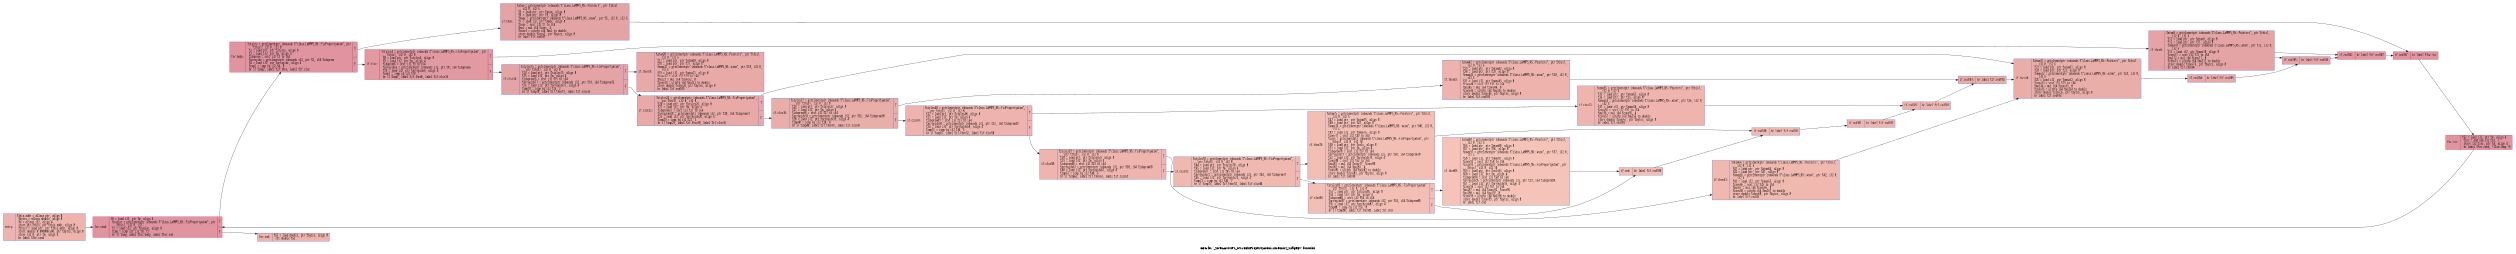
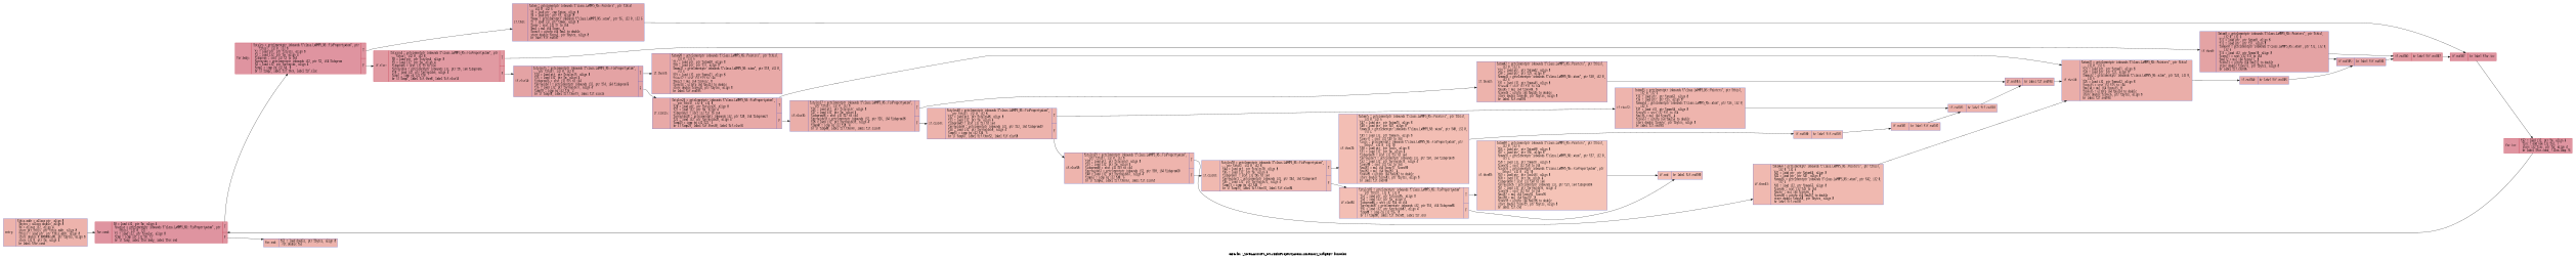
  digraph {
    label="CFG for '_ZN9LAMMPS_NS15FixPropertyAtom12memory_usageEv' function"
    rankdir=LR
    node [color="#3d50c3ff" fillcolor="#d6524470" fontname=Courier shape=record style=filled]
    n1 [label="{entry:\l|  %this.addr = alloca ptr, align 8\l  %bytes = alloca double, align 8\l  %m = alloca i32, align 4\l  store ptr %this, ptr %this.addr, align 8\l  %this1 = load ptr, ptr %this.addr, align 8\l  store double 0.000000e+00, ptr %bytes, align 8\l  store i32 0, ptr %m, align 4\l  br label %for.cond\l}"]
    n2 [color="#b70d28ff" fillcolor="#b70d2870" label="{for.cond:\l|  %0 = load i32, ptr %m, align 4\l  %nvalue = getelementptr inbounds %\"class.LAMMPS_NS::FixPropertyAtom\", ptr\l... %this1, i32 0, i32 1\l  %1 = load i32, ptr %nvalue, align 8\l  %cmp = icmp slt i32 %0, %1\l  br i1 %cmp, label %for.body, label %for.end\l|{<s0>T|<s1>F}}"]
    n3 [color="#b70d28ff" fillcolor="#b70d2870" label="{for.body:\l|  %styles = getelementptr inbounds %\"class.LAMMPS_NS::FixPropertyAtom\", ptr\l... %this1, i32 0, i32 8\l  %2 = load ptr, ptr %styles, align 8\l  %3 = load i32, ptr %m, align 4\l  %idxprom = sext i32 %3 to i64\l  %arrayidx = getelementptr inbounds i32, ptr %2, i64 %idxprom\l  %4 = load i32, ptr %arrayidx, align 4\l  %cmp2 = icmp eq i32 %4, 0\l  br i1 %cmp2, label %if.then, label %if.else\l|{<s0>T|<s1>F}}"]
    n4 [label="{for.end:\l|  %63 = load double, ptr %bytes, align 8\l  ret double %63\l}"]
-   n5 [fillcolor="#c32e3170" label="{if.then:\l|  %atom = getelementptr inbounds %\"class.LAMMPS_NS::Pointers\", ptr %this1,\l... i32 0, i32 6\l  %5 = load ptr, ptr %atom, align 8\l  %6 = load ptr, ptr %5, align 8\l  %nmax = getelementptr inbounds %\"class.LAMMPS_NS::Atom\", ptr %6, i32 0, i32 6\l  %7 = load i32, ptr %nmax, align 8\l  %conv = sext i32 %7 to i64\l  %mul = mul i64 %conv, 4\l  %conv3 = uitofp i64 %mul to double\l  store double %conv3, ptr %bytes, align 8\l  br label %if.end107\l}"]
+   n5 [fillcolor="#c32e3170" label="{if.then:\l|  %atom = getelementptr inbounds %\"class.LAMMPS_NS::Pointers\", ptr %this1,\l... i32 0, i32 6\l  %5 = load ptr, cmp %atom, align 8\l  %6 = load ptr, ptr %5, align 8\l  %nmax = getelementptr inbounds %\"class.LAMMPS_NS::Atom\", ptr %6, i32 0, i32 6\l  %7 = load i32, ptr %nmax, align 8\l  %conv = sext i32 %7 to i64\l  %mul = mul i64 %conv, 4\l  %conv3 = uitofp i64 %mul to double\l  store double %conv3, ptr %bytes, align 8\l  br label %if.end107\l}"]
    n6 [color="#b70d28ff" fillcolor="#bb1b2c70" label="{if.else:\l|  %styles4 = getelementptr inbounds %\"class.LAMMPS_NS::FixPropertyAtom\", ptr\l... %this1, i32 0, i32 8\l  %8 = load ptr, ptr %styles4, align 8\l  %9 = load i32, ptr %m, align 4\l  %idxprom5 = sext i32 %9 to i64\l  %arrayidx6 = getelementptr inbounds i32, ptr %8, i64 %idxprom5\l  %10 = load i32, ptr %arrayidx6, align 4\l  %cmp7 = icmp eq i32 %10, 1\l  br i1 %cmp7, label %if.then8, label %if.else14\l|{<s0>T|<s1>F}}"]
    n7 [color="#b70d28ff" fillcolor="#b70d2870" label="{if.end107:\l|  br label %for.inc\l}"]
    n8 [fillcolor="#c32e3170" label="{if.then8:\l|  %atom9 = getelementptr inbounds %\"class.LAMMPS_NS::Pointers\", ptr %this1,\l... i32 0, i32 6\l  %11 = load ptr, ptr %atom9, align 8\l  %12 = load ptr, ptr %11, align 8\l  %nmax10 = getelementptr inbounds %\"class.LAMMPS_NS::Atom\", ptr %12, i32 0,\l... i32 6\l  %13 = load i32, ptr %nmax10, align 8\l  %conv11 = sext i32 %13 to i64\l  %mul12 = mul i64 %conv11, 8\l  %conv13 = uitofp i64 %mul12 to double\l  store double %conv13, ptr %bytes, align 8\l  br label %if.end106\l}"]
    n9 [fillcolor="#c32e3170" label="{if.else14:\l|  %styles15 = getelementptr inbounds %\"class.LAMMPS_NS::FixPropertyAtom\",\l... ptr %this1, i32 0, i32 8\l  %14 = load ptr, ptr %styles15, align 8\l  %15 = load i32, ptr %m, align 4\l  %idxprom16 = sext i32 %15 to i64\l  %arrayidx17 = getelementptr inbounds i32, ptr %14, i64 %idxprom16\l  %16 = load i32, ptr %arrayidx17, align 4\l  %cmp18 = icmp eq i32 %16, 2\l  br i1 %cmp18, label %if.then19, label %if.else25\l|{<s0>T|<s1>F}}"]
    n10 [color="#b70d28ff" fillcolor="#b70d2870" label="{for.inc:\l|  %62 = load i32, ptr %m, align 4\l  %inc = add nsw i32 %62, 1\l  store i32 %inc, ptr %m, align 4\l  br label %for.cond, !llvm.loop !6\l}"]
    n11 [color="#b70d28ff" fillcolor="#bb1b2c70" label="{if.end106:\l|  br label %if.end107\l}"]
    n12 [fillcolor="#c32e3170" label="{if.end105:\l|  br label %if.end106\l}"]
    n13 [fillcolor="#ca3b3770" label="{if.then19:\l|  %atom20 = getelementptr inbounds %\"class.LAMMPS_NS::Pointers\", ptr %this1,\l... i32 0, i32 6\l  %17 = load ptr, ptr %atom20, align 8\l  %18 = load ptr, ptr %17, align 8\l  %nmax21 = getelementptr inbounds %\"class.LAMMPS_NS::Atom\", ptr %18, i32 0,\l... i32 6\l  %19 = load i32, ptr %nmax21, align 8\l  %conv22 = sext i32 %19 to i64\l  %mul23 = mul i64 %conv22, 8\l  %conv24 = uitofp i64 %mul23 to double\l  store double %conv24, ptr %bytes, align 8\l  br label %if.end105\l}"]
    n14 [fillcolor="#ca3b3770" label="{if.else25:\l|  %styles26 = getelementptr inbounds %\"class.LAMMPS_NS::FixPropertyAtom\",\l... ptr %this1, i32 0, i32 8\l  %20 = load ptr, ptr %styles26, align 8\l  %21 = load i32, ptr %m, align 4\l  %idxprom27 = sext i32 %21 to i64\l  %arrayidx28 = getelementptr inbounds i32, ptr %20, i64 %idxprom27\l  %22 = load i32, ptr %arrayidx28, align 4\l  %cmp29 = icmp eq i32 %22, 3\l  br i1 %cmp29, label %if.then30, label %if.else36\l|{<s0>T|<s1>F}}"]
    n15 [fillcolor="#d0473d70" label="{if.then30:\l|  %atom31 = getelementptr inbounds %\"class.LAMMPS_NS::Pointers\", ptr %this1,\l... i32 0, i32 6\l  %23 = load ptr, ptr %atom31, align 8\l  %24 = load ptr, ptr %23, align 8\l  %nmax32 = getelementptr inbounds %\"class.LAMMPS_NS::Atom\", ptr %24, i32 0,\l... i32 6\l  %25 = load i32, ptr %nmax32, align 8\l  %conv33 = sext i32 %25 to i64\l  %mul34 = mul i64 %conv33, 8\l  %conv35 = uitofp i64 %mul34 to double\l  store double %conv35, ptr %bytes, align 8\l  br label %if.end104\l}"]
    n16 [fillcolor="#d0473d70" label="{if.else36:\l|  %styles37 = getelementptr inbounds %\"class.LAMMPS_NS::FixPropertyAtom\",\l... ptr %this1, i32 0, i32 8\l  %26 = load ptr, ptr %styles37, align 8\l  %27 = load i32, ptr %m, align 4\l  %idxprom38 = sext i32 %27 to i64\l  %arrayidx39 = getelementptr inbounds i32, ptr %26, i64 %idxprom38\l  %28 = load i32, ptr %arrayidx39, align 4\l  %cmp40 = icmp eq i32 %28, 4\l  br i1 %cmp40, label %if.then41, label %if.else47\l|{<s0>T|<s1>F}}"]
    n17 [fillcolor="#ca3b3770" label="{if.end104:\l|  br label %if.end105\l}"]
    n18 [label="{if.then41:\l|  %atom42 = getelementptr inbounds %\"class.LAMMPS_NS::Pointers\", ptr %this1,\l... i32 0, i32 6\l  %29 = load ptr, ptr %atom42, align 8\l  %30 = load ptr, ptr %29, align 8\l  %nmax43 = getelementptr inbounds %\"class.LAMMPS_NS::Atom\", ptr %30, i32 0,\l... i32 6\l  %31 = load i32, ptr %nmax43, align 8\l  %conv44 = sext i32 %31 to i64\l  %mul45 = mul i64 %conv44, 8\l  %conv46 = uitofp i64 %mul45 to double\l  store double %conv46, ptr %bytes, align 8\l  br label %if.end103\l}"]
    n19 [label="{if.else47:\l|  %styles48 = getelementptr inbounds %\"class.LAMMPS_NS::FixPropertyAtom\",\l... ptr %this1, i32 0, i32 8\l  %32 = load ptr, ptr %styles48, align 8\l  %33 = load i32, ptr %m, align 4\l  %idxprom49 = sext i32 %33 to i64\l  %arrayidx50 = getelementptr inbounds i32, ptr %32, i64 %idxprom49\l  %34 = load i32, ptr %arrayidx50, align 4\l  %cmp51 = icmp eq i32 %34, 5\l  br i1 %cmp51, label %if.then52, label %if.else58\l|{<s0>T|<s1>F}}"]
    n20 [fillcolor="#d0473d70" label="{if.end103:\l|  br label %if.end104\l}"]
    n21 [fillcolor="#d8564670" label="{if.then52:\l|  %atom53 = getelementptr inbounds %\"class.LAMMPS_NS::Pointers\", ptr %this1,\l... i32 0, i32 6\l  %35 = load ptr, ptr %atom53, align 8\l  %36 = load ptr, ptr %35, align 8\l  %nmax54 = getelementptr inbounds %\"class.LAMMPS_NS::Atom\", ptr %36, i32 0,\l... i32 6\l  %37 = load i32, ptr %nmax54, align 8\l  %conv55 = sext i32 %37 to i64\l  %mul56 = mul i64 %conv55, 4\l  %conv57 = uitofp i64 %mul56 to double\l  store double %conv57, ptr %bytes, align 8\l  br label %if.end102\l}"]
    n22 [fillcolor="#d8564670" label="{if.else58:\l|  %styles59 = getelementptr inbounds %\"class.LAMMPS_NS::FixPropertyAtom\",\l... ptr %this1, i32 0, i32 8\l  %38 = load ptr, ptr %styles59, align 8\l  %39 = load i32, ptr %m, align 4\l  %idxprom60 = sext i32 %39 to i64\l  %arrayidx61 = getelementptr inbounds i32, ptr %38, i64 %idxprom60\l  %40 = load i32, ptr %arrayidx61, align 4\l  %cmp62 = icmp eq i32 %40, 6\l  br i1 %cmp62, label %if.then63, label %if.else69\l|{<s0>T|<s1>F}}"]
    n23 [label="{if.end102:\l|  br label %if.end103\l}"]
    n24 [fillcolor="#de614d70" label="{if.then63:\l|  %atom64 = getelementptr inbounds %\"class.LAMMPS_NS::Pointers\", ptr %this1,\l... i32 0, i32 6\l  %41 = load ptr, ptr %atom64, align 8\l  %42 = load ptr, ptr %41, align 8\l  %nmax65 = getelementptr inbounds %\"class.LAMMPS_NS::Atom\", ptr %42, i32 0,\l... i32 6\l  %43 = load i32, ptr %nmax65, align 8\l  %conv66 = sext i32 %43 to i64\l  %mul67 = mul i64 %conv66, 8\l  %conv68 = uitofp i64 %mul67 to double\l  store double %conv68, ptr %bytes, align 8\l  br label %if.end101\l}"]
    n25 [fillcolor="#de614d70" label="{if.else69:\l|  %styles70 = getelementptr inbounds %\"class.LAMMPS_NS::FixPropertyAtom\",\l... ptr %this1, i32 0, i32 8\l  %44 = load ptr, ptr %styles70, align 8\l  %45 = load i32, ptr %m, align 4\l  %idxprom71 = sext i32 %45 to i64\l  %arrayidx72 = getelementptr inbounds i32, ptr %44, i64 %idxprom71\l  %46 = load i32, ptr %arrayidx72, align 4\l  %cmp73 = icmp eq i32 %46, 7\l  br i1 %cmp73, label %if.then74, label %if.else84\l|{<s0>T|<s1>F}}"]
    n26 [fillcolor="#e36c5570" label="{if.then74:\l|  %atom75 = getelementptr inbounds %\"class.LAMMPS_NS::Pointers\", ptr %this1,\l... i32 0, i32 6\l  %47 = load ptr, ptr %atom75, align 8\l  %48 = load ptr, ptr %47, align 8\l  %nmax76 = getelementptr inbounds %\"class.LAMMPS_NS::Atom\", ptr %48, i32 0,\l... i32 6\l  %49 = load i32, ptr %nmax76, align 8\l  %conv77 = sext i32 %49 to i64\l  %cols = getelementptr inbounds %\"class.LAMMPS_NS::FixPropertyAtom\", ptr\l... %this1, i32 0, i32 10\l  %50 = load ptr, ptr %cols, align 8\l  %51 = load i32, ptr %m, align 4\l  %idxprom78 = sext i32 %51 to i64\l  %arrayidx79 = getelementptr inbounds i32, ptr %50, i64 %idxprom78\l  %52 = load i32, ptr %arrayidx79, align 4\l  %conv80 = sext i32 %52 to i64\l  %mul81 = mul i64 %conv77, %conv80\l  %mul82 = mul i64 %mul81, 4\l  %conv83 = uitofp i64 %mul82 to double\l  store double %conv83, ptr %bytes, align 8\l  br label %if.end100\l}"]
    n27 [fillcolor="#e36c5570" label="{if.else84:\l|  %styles85 = getelementptr inbounds %\"class.LAMMPS_NS::FixPropertyAtom\",\l... ptr %this1, i32 0, i32 8\l  %53 = load ptr, ptr %styles85, align 8\l  %54 = load i32, ptr %m, align 4\l  %idxprom86 = sext i32 %54 to i64\l  %arrayidx87 = getelementptr inbounds i32, ptr %53, i64 %idxprom86\l  %55 = load i32, ptr %arrayidx87, align 4\l  %cmp88 = icmp eq i32 %55, 8\l  br i1 %cmp88, label %if.then89, label %if.end\l|{<s0>T|<s1>F}}"]
    n28 [fillcolor="#d8564670" label="{if.end101:\l|  br label %if.end102\l}"]
    n29 [fillcolor="#de614d70" label="{if.end100:\l|  br label %if.end101\l}"]
    n30 [fillcolor="#e8765c70" label="{if.then89:\l|  %atom90 = getelementptr inbounds %\"class.LAMMPS_NS::Pointers\", ptr %this1,\l... i32 0, i32 6\l  %56 = load ptr, ptr %atom90, align 8\l  %57 = load ptr, ptr %56, align 8\l  %nmax91 = getelementptr inbounds %\"class.LAMMPS_NS::Atom\", ptr %57, i32 0,\l... i32 6\l  %58 = load i32, ptr %nmax91, align 8\l  %conv92 = sext i32 %58 to i64\l  %cols93 = getelementptr inbounds %\"class.LAMMPS_NS::FixPropertyAtom\", ptr\l... %this1, i32 0, i32 10\l  %59 = load ptr, ptr %cols93, align 8\l  %60 = load i32, ptr %m, align 4\l  %idxprom94 = sext i32 %60 to i64\l  %arrayidx95 = getelementptr inbounds i32, ptr %59, i64 %idxprom94\l  %61 = load i32, ptr %arrayidx95, align 4\l  %conv96 = sext i32 %61 to i64\l  %mul97 = mul i64 %conv92, %conv96\l  %mul98 = mul i64 %mul97, 8\l  %conv99 = uitofp i64 %mul98 to double\l  store double %conv99, ptr %bytes, align 8\l  br label %if.end\l}"]
    n31 [fillcolor="#e36c5570" label="{if.end:\l|  br label %if.end100\l}"]
    n1 -> n2
    n2 -> n3 [tailport=s0]
    n2 -> n4 [tailport=s1]
    n3 -> n5 [tailport=s0]
    n3 -> n6 [tailport=s1]
    n5 -> n7
    n6 -> n8 [tailport=s0]
    n6 -> n9 [tailport=s1]
    n7 -> n10
    n8 -> n11
    n8 -> n12
    n9 -> n13 [tailport=s0]
    n9 -> n14 [tailport=s1]
    n10 -> n2
    n11 -> n7
    n12 -> n11
    n14 -> n15 [tailport=s0]
    n14 -> n16 [tailport=s1]
    n15 -> n17
    n16 -> n18 [tailport=s0]
    n16 -> n19 [tailport=s1]
    n17 -> n12
    n18 -> n20
    n19 -> n21 [tailport=s0]
    n19 -> n22 [tailport=s1]
    n20 -> n15
    n21 -> n23
    n22 -> n24 [tailport=s0]
    n22 -> n25 [tailport=s1]
    n23 -> n20
    n24 -> n15
    n25 -> n26 [tailport=s0]
    n25 -> n27 [tailport=s1]
    n26 -> n29
    n27 -> n30 [tailport=s0]
    n27 -> n31 [tailport=s1]
    n28 -> n23
    n29 -> n28
    n30 -> n31
-   n31 -> n29
  }
